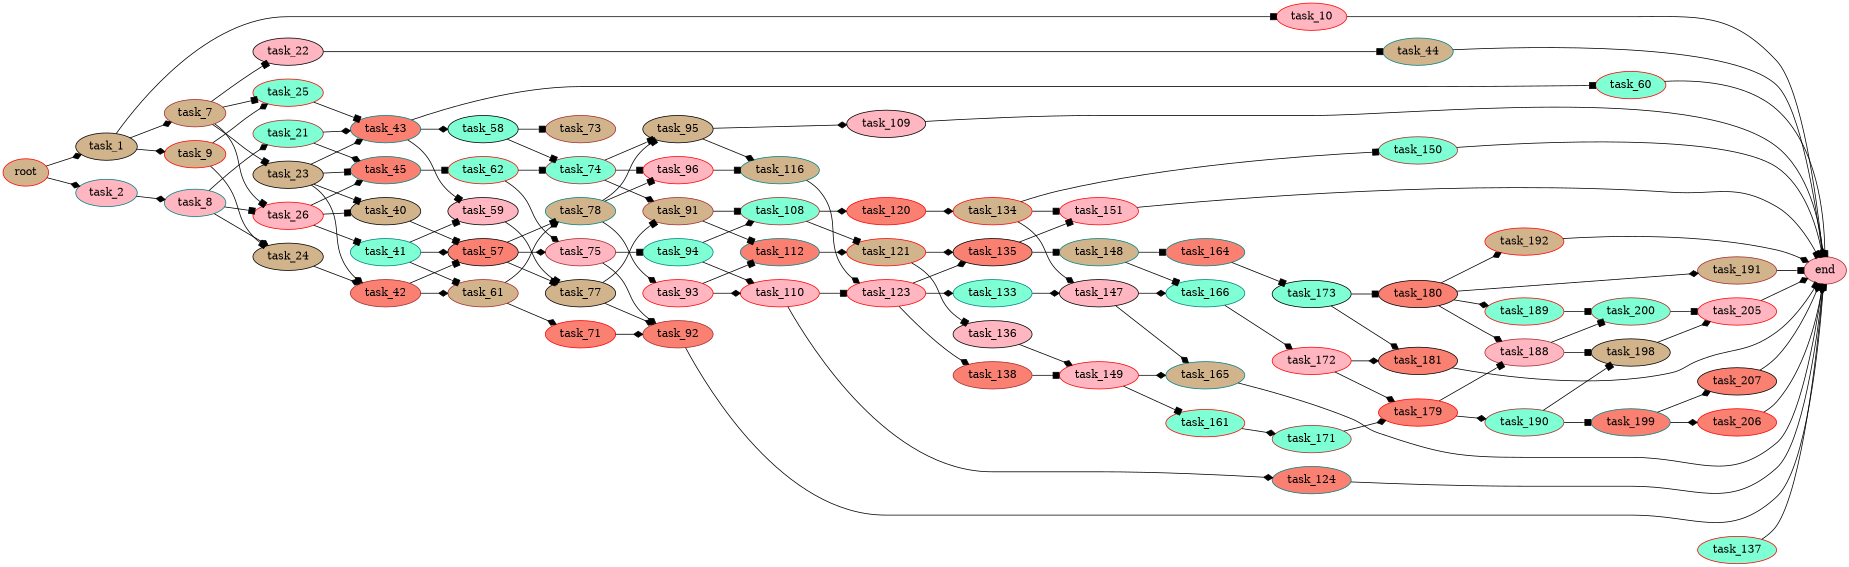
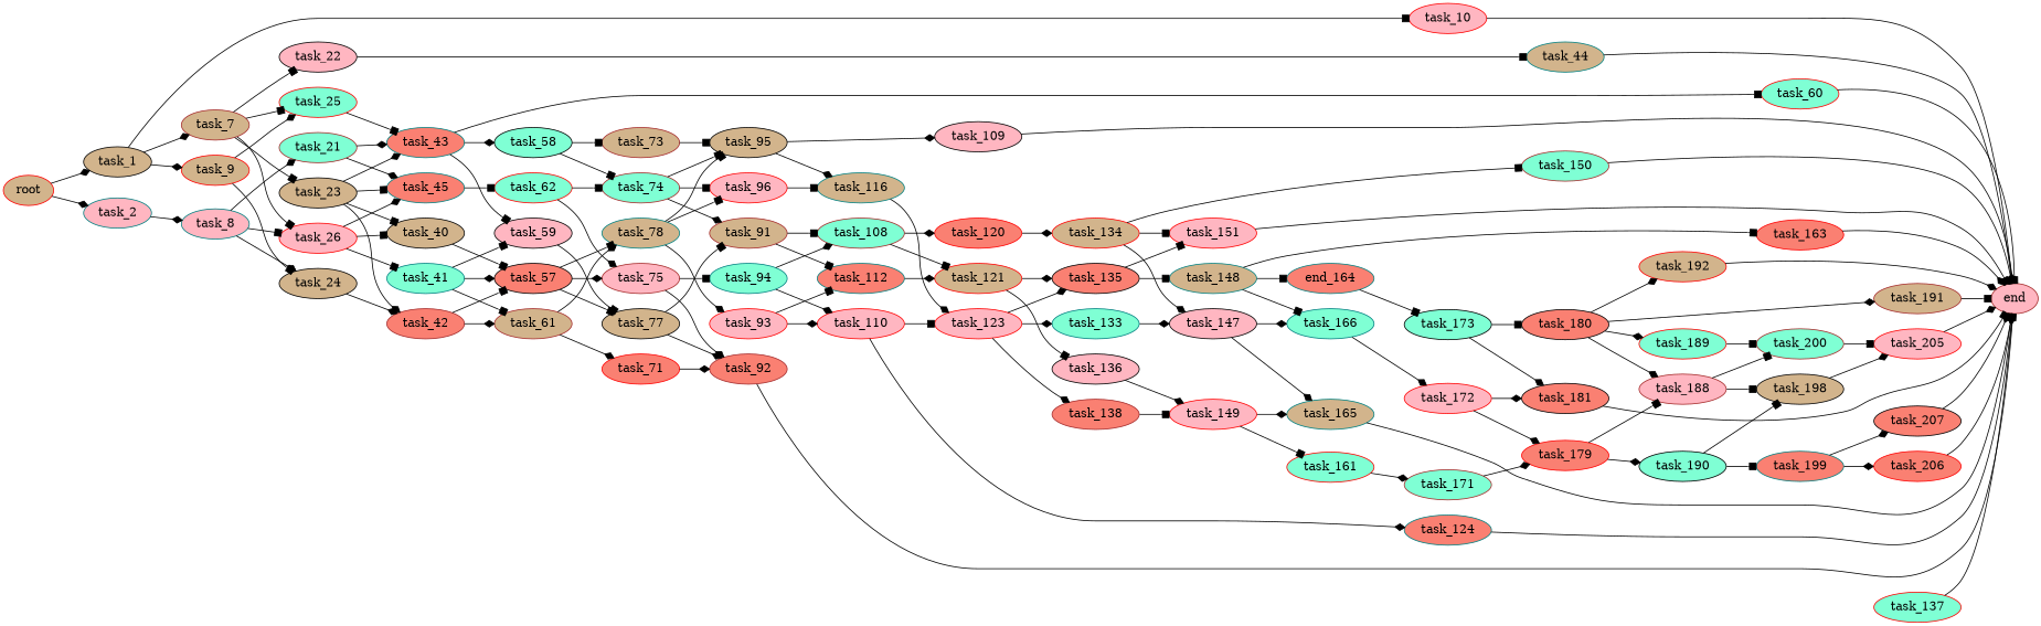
  digraph {
    rankdir=LR
    node [color=red fillcolor=tan style=filled]
    edge [arrowhead=diamond]
    task_1 [color=black]
    root
    task_2 [color=teal fillcolor=lightpink]
    task_7 [color=brown]
    task_9
    task_10 [fillcolor=lightpink]
    task_8 [color=teal fillcolor=lightpink]
    task_22 [color=black fillcolor=lightpink]
    task_23 [color=black]
    task_25 [fillcolor=aquamarine]
    task_26 [fillcolor=lightpink]
    task_24 [color=black]
    end [color=brown fillcolor=lightpink]
    task_21 [color=brown fillcolor=aquamarine]
    task_44 [color=teal]
    task_43 [color=teal fillcolor=salmon]
    task_45 [color=teal fillcolor=salmon]
    task_40 [color=black]
    task_42 [color=brown fillcolor=salmon]
    task_41 [color=teal fillcolor=aquamarine]
    task_59 [color=black fillcolor=lightpink]
    task_58 [color=black fillcolor=aquamarine]
    task_60 [fillcolor=aquamarine]
    task_62 [fillcolor=aquamarine]
    task_57 [color=black fillcolor=salmon]
    task_61 [color=brown]
    task_75 [color=brown fillcolor=lightpink]
    task_77 [color=black]
    task_78 [color=teal]
    n30 [fillcolor=salmon label=task_71]
    task_73 [color=brown]
    task_74 [color=brown fillcolor=aquamarine]
    task_92 [color=brown fillcolor=salmon]
    task_94 [color=teal fillcolor=aquamarine]
    task_91 [color=brown]
    task_95 [color=black]
    task_96 [fillcolor=lightpink]
    task_93 [fillcolor=lightpink]
    task_109 [color=black fillcolor=lightpink]
    n40 [color=teal label=task_116]
    task_108 [color=brown fillcolor=aquamarine]
    task_112 [color=teal fillcolor=salmon]
    task_110 [fillcolor=lightpink]
    task_120 [fillcolor=salmon]
    task_121
    task_123 [fillcolor=lightpink]
    task_124 [color=teal fillcolor=salmon]
    task_134
    task_135 [color=black fillcolor=salmon]
    task_136 [color=black fillcolor=lightpink]
    task_133 [color=teal fillcolor=aquamarine]
    task_138 [color=brown fillcolor=salmon]
    task_147 [color=black fillcolor=lightpink]
    task_150 [color=brown fillcolor=aquamarine]
    task_151 [fillcolor=lightpink]
    task_148 [color=teal]
    task_149 [fillcolor=lightpink]
    task_137 [fillcolor=aquamarine]
    task_165 [color=teal]
    task_166 [color=teal fillcolor=aquamarine]
-   task_164 [color=teal fillcolor=salmon]
+   task_163 [fillcolor=salmon]
+   task_164 [color=teal fillcolor=salmon label=end_164]
    task_161 [fillcolor=aquamarine]
    task_172 [fillcolor=lightpink]
    task_173 [color=black fillcolor=aquamarine]
    task_171 [color=brown fillcolor=aquamarine]
    task_179 [fillcolor=salmon]
    task_181 [color=black fillcolor=salmon]
    task_180 [color=black fillcolor=salmon]
    task_188 [color=brown fillcolor=lightpink]
-   task_190 [color=brown fillcolor=aquamarine]
+   task_190 [color=black fillcolor=aquamarine]
    task_189 [fillcolor=aquamarine]
    task_191 [color=brown]
    task_192
    task_198 [color=black]
    task_200 [color=brown fillcolor=aquamarine]
    task_199 [color=teal fillcolor=salmon]
    task_205 [fillcolor=lightpink]
    task_206 [fillcolor=salmon]
    task_207 [color=black fillcolor=salmon]
    task_1 -> task_7
    task_1 -> task_9
    task_1 -> task_10 [arrowhead=box]
    root -> task_1
    root -> task_2
    task_2 -> task_8
    task_7 -> task_22 [arrowhead=box]
    task_7 -> task_23 [arrowhead=box]
    task_7 -> task_25 [arrowhead=box]
    task_7 -> task_26 [arrowhead=box]
    task_9 -> task_25
    task_9 -> task_24 [arrowhead=box]
    task_10 -> end
    task_8 -> task_26 [arrowhead=box]
    task_8 -> task_24
    task_8 -> task_21
    task_22 -> task_44 [arrowhead=box]
    task_23 -> task_43
    task_23 -> task_45 [arrowhead=box]
    task_23 -> task_40 [arrowhead=box]
    task_23 -> task_42
    task_25 -> task_43 [arrowhead=box]
    task_26 -> task_45
    task_26 -> task_40 [arrowhead=box]
    task_26 -> task_41 [arrowhead=box]
    task_24 -> task_42
    task_21 -> task_43
    task_21 -> task_45
    task_44 -> end [arrowhead=box]
    task_43 -> task_59 [arrowhead=box]
    task_43 -> task_58
    task_43 -> task_60 [arrowhead=box]
    task_45 -> task_62 [arrowhead=box]
    task_40 -> task_57 [arrowhead=box]
    task_42 -> task_57 [arrowhead=box]
    task_42 -> task_61
    task_41 -> task_59 [arrowhead=box]
    task_41 -> task_57
    task_41 -> task_61 [arrowhead=box]
    task_59 -> task_77 [arrowhead=box]
    task_58 -> task_73 [arrowhead=box]
    task_58 -> task_74 [arrowhead=box]
    task_60 -> end [arrowhead=box]
    task_62 -> task_75
    task_62 -> task_74 [arrowhead=box]
    task_57 -> task_75
    task_57 -> task_77 [arrowhead=box]
    task_57 -> task_78 [arrowhead=box]
    task_61 -> task_78
    task_61 -> n30
    task_75 -> task_92
    task_75 -> task_94 [arrowhead=box]
    task_77 -> task_92
    task_77 -> task_91 [arrowhead=box]
    task_78 -> task_95 [arrowhead=box]
    task_78 -> task_96 [arrowhead=box]
    task_78 -> task_93
    n30 -> task_92
+   task_73 -> task_95 [arrowhead=box]
    task_74 -> task_91
    task_74 -> task_95 [arrowhead=box]
    task_74 -> task_96 [arrowhead=box]
    task_92 -> end [arrowhead=box]
    task_94 -> task_108
    task_94 -> task_110
    task_91 -> task_108 [arrowhead=box]
    task_91 -> task_112 [arrowhead=box]
    task_95 -> task_109
    task_95 -> n40
    task_96 -> n40 [arrowhead=box]
    task_93 -> task_112 [arrowhead=box]
    task_93 -> task_110
    task_109 -> end [arrowhead=box]
    n40 -> task_123
    task_108 -> task_120
    task_108 -> task_121 [arrowhead=box]
    task_112 -> task_121
    task_110 -> task_123 [arrowhead=box]
    task_110 -> task_124
    task_120 -> task_134
    task_121 -> task_135
    task_121 -> task_136 [arrowhead=box]
    task_123 -> task_135
    task_123 -> task_133
    task_123 -> task_138
    task_124 -> end [arrowhead=box]
    task_134 -> task_147
    task_134 -> task_150 [arrowhead=box]
    task_134 -> task_151 [arrowhead=box]
    task_135 -> task_151 [arrowhead=box]
    task_135 -> task_148 [arrowhead=box]
    task_136 -> task_149
    task_133 -> task_147
    task_138 -> task_149 [arrowhead=box]
    task_147 -> task_165
    task_147 -> task_166
    task_150 -> end [arrowhead=box]
    task_151 -> end [arrowhead=box]
    task_148 -> task_166 [arrowhead=box]
+   task_148 -> task_163 [arrowhead=box]
    task_148 -> task_164 [arrowhead=box]
    task_149 -> task_165
    task_149 -> task_161 [arrowhead=box]
    task_137 -> end
    task_165 -> end
    task_166 -> task_172
+   task_163 -> end
    task_164 -> task_173 [arrowhead=box]
    task_161 -> task_171
    task_172 -> task_179
    task_172 -> task_181
    task_173 -> task_181
    task_173 -> task_180 [arrowhead=box]
    task_171 -> task_179
    task_179 -> task_188 [arrowhead=box]
    task_179 -> task_190
    task_181 -> end [arrowhead=box]
    task_180 -> task_188
    task_180 -> task_189
    task_180 -> task_191
    task_180 -> task_192
    task_188 -> task_198 [arrowhead=box]
    task_188 -> task_200 [arrowhead=box]
    task_190 -> task_198 [arrowhead=box]
    task_190 -> task_199 [arrowhead=box]
    task_189 -> task_200 [arrowhead=box]
    task_191 -> end [arrowhead=box]
    task_192 -> end
    task_198 -> task_205
    task_200 -> task_205 [arrowhead=box]
    task_199 -> task_206
    task_199 -> task_207
    task_205 -> end
    task_206 -> end
    task_207 -> end
  }
